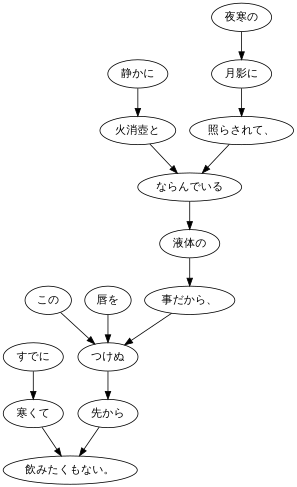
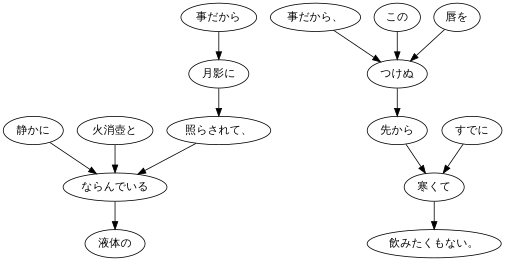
  digraph {
    fontname="Roboto Mono"
    node [fontname="Roboto Mono"]
    edge [fontname="Roboto Mono"]
    n1 [label="照らされて、"]
    n2 [label="ならんでいる"]
-   n3 [label="夜寒の"]
+   n3 [label="事だから"]
    n4 [label="月影に"]
    n5 [label="液体の"]
    n6 [label="静かに"]
    n7 [label="火消壺と"]
    n8 [label="事だから、"]
    n9 [label="この"]
    n10 [label="つけぬ"]
    n11 [label="飲みたくもない。"]
    n12 [label="唇を"]
    n13 [label="先から"]
    n14 [label="すでに"]
    n15 [label="寒くて"]
    n1 -> n2
    n2 -> n5
    n3 -> n4
    n4 -> n1
-   n5 -> n8
-   n6 -> n7
+   n6 -> n2
    n7 -> n2
    n8 -> n10
    n9 -> n10
    n10 -> n13
    n12 -> n10
-   n13 -> n11
+   n13 -> n15
    n14 -> n15
    n15 -> n11
  }
